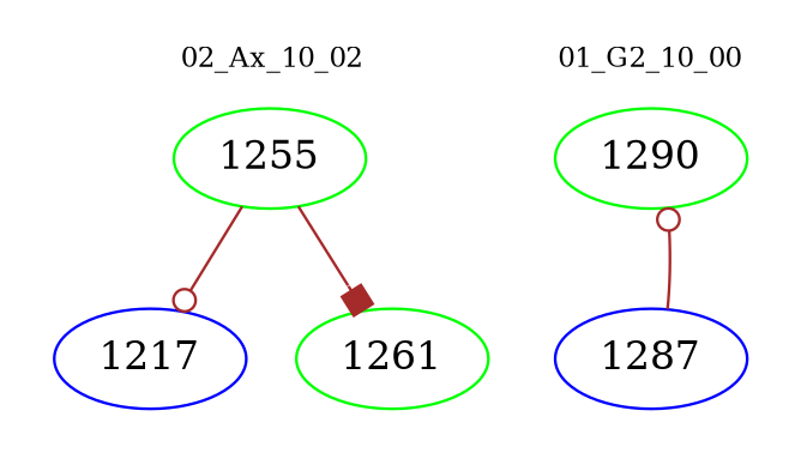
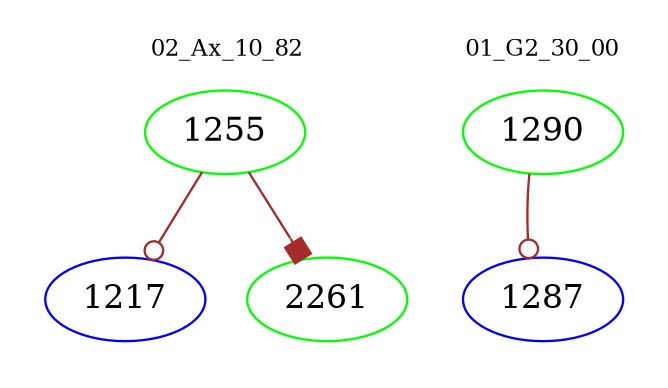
  digraph {
    node [color=green]
    edge [arrowhead=odot color=brown]
    n1 [label=1255]
    n2 [color=blue label=1217]
-   n3 [label=1261]
+   n3 [label=2261]
    n4 [label=1290]
    n5 [color=blue label=1287]
    subgraph cluster_1 {
      color=white
      fontsize=10
-     label="02_Ax_10_02"
+     label="02_Ax_10_82"
      n1
      n2
      n3
    }
    subgraph cluster_2 {
      color=white
      fontsize=10
-     label="01_G2_10_00"
+     label="01_G2_30_00"
      n4
      n5
    }
    n1 -> n2
    n1 -> n3 [arrowhead=box]
-   n5 -> n4
+   n4 -> n5
  }
